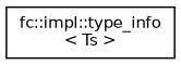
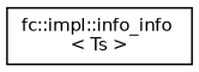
  digraph {
    rankdir=LR
-   n1 [color=black fillcolor=white fontname=Helvetica fontsize=10 height=0.2 label="fc::impl::type_info\l\< Ts \>" shape=record style=filled width=0.4]
+   n1 [color=black fillcolor=white fontname=Helvetica fontsize=10 height=0.2 label="fc::impl::info_info\l\< Ts \>" shape=record style=filled width=0.4]
  }
